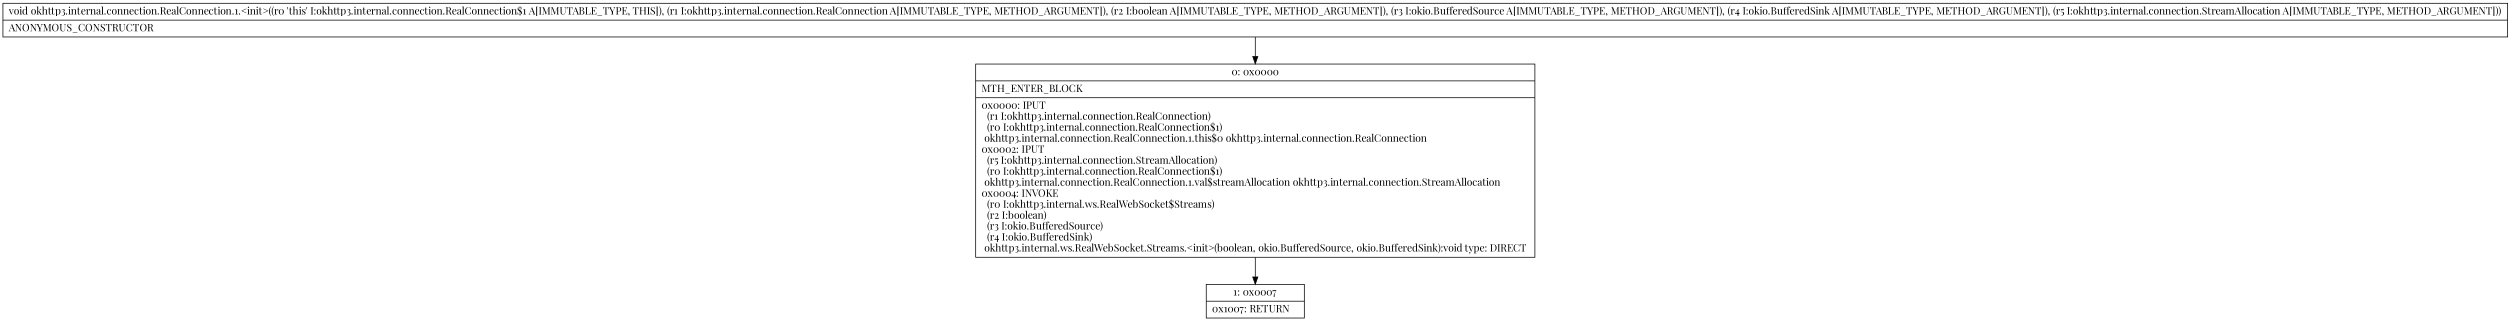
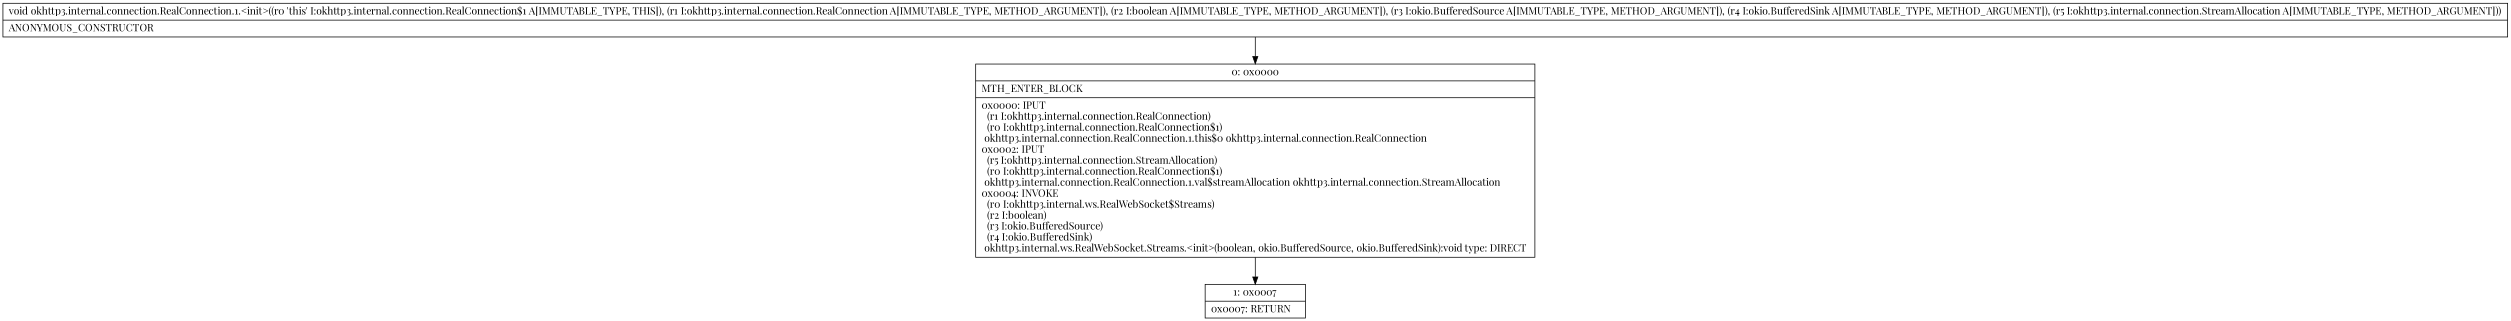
  digraph {
    fontname="Playfair Display"
    node [shape=record fontname="Playfair Display"]
    edge [fontname="Playfair Display"]
    n1 [label="{0\:\ 0x0000|MTH_ENTER_BLOCK\l|0x0000: IPUT  \l  (r1 I:okhttp3.internal.connection.RealConnection)\l  (r0 I:okhttp3.internal.connection.RealConnection$1)\l okhttp3.internal.connection.RealConnection.1.this$0 okhttp3.internal.connection.RealConnection \l0x0002: IPUT  \l  (r5 I:okhttp3.internal.connection.StreamAllocation)\l  (r0 I:okhttp3.internal.connection.RealConnection$1)\l okhttp3.internal.connection.RealConnection.1.val$streamAllocation okhttp3.internal.connection.StreamAllocation \l0x0004: INVOKE  \l  (r0 I:okhttp3.internal.ws.RealWebSocket$Streams)\l  (r2 I:boolean)\l  (r3 I:okio.BufferedSource)\l  (r4 I:okio.BufferedSink)\l okhttp3.internal.ws.RealWebSocket.Streams.\<init\>(boolean, okio.BufferedSource, okio.BufferedSink):void type: DIRECT \l}"]
-   n2 [label="{1\:\ 0x0007|0x1007: RETURN   \l}"]
+   n2 [label="{1\:\ 0x0007|0x0007: RETURN   \l}"]
    n3 [label="{void okhttp3.internal.connection.RealConnection.1.\<init\>((r0 'this' I:okhttp3.internal.connection.RealConnection$1 A[IMMUTABLE_TYPE, THIS]), (r1 I:okhttp3.internal.connection.RealConnection A[IMMUTABLE_TYPE, METHOD_ARGUMENT]), (r2 I:boolean A[IMMUTABLE_TYPE, METHOD_ARGUMENT]), (r3 I:okio.BufferedSource A[IMMUTABLE_TYPE, METHOD_ARGUMENT]), (r4 I:okio.BufferedSink A[IMMUTABLE_TYPE, METHOD_ARGUMENT]), (r5 I:okhttp3.internal.connection.StreamAllocation A[IMMUTABLE_TYPE, METHOD_ARGUMENT]))  | ANONYMOUS_CONSTRUCTOR\l}"]
    n1 -> n2
    n3 -> n1
  }
